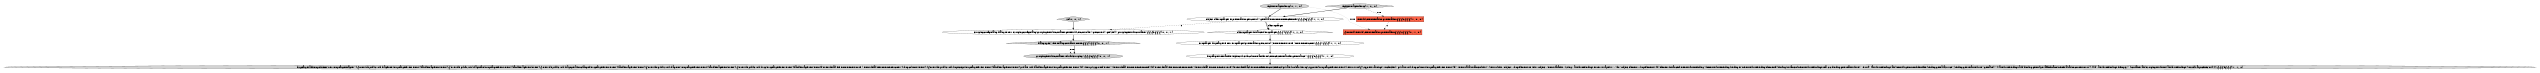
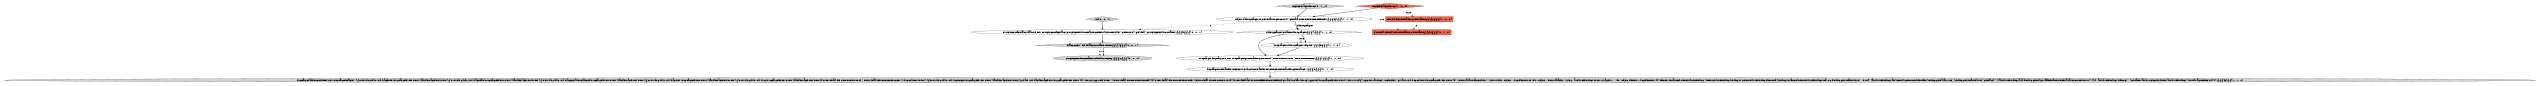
  digraph {
    node [fillcolor=white shape=ellipse style=filled]
    edge [style=bold]
    n1 [label="GroupingConfigDialog dialog = new GroupingConfigDialog(groupingResultsContainer.getResultSetController().getControl().getShell(),groupingResultsContainer)@@@3@@@['0', '0', '1']"]
    n2 [fillcolor=lightgray label="dialog.open() == IDialogConstants.OK_ID@@@4@@@['0', '0', '1']" shape=diamond]
    n3 [fillcolor=lightgray label="groupingResultsContainer.rebuildGrouping()@@@6@@@['0', '0', '1']"]
    n4 [fillcolor=tomato label="@NotNull IResultSetPresentation presentation@@@2@@@['0', '1', '0']" shape=box]
    n5 [label="Object oldDropTarget = presentation.getControl().getData(DND.DROP_TARGET_KEY)@@@3@@@['1', '1', '0']"]
    n6 [label="oldDropTarget instanceof DropTarget@@@4@@@['1', '1', '0']" shape=diamond]
+   n7 [label="((DropTarget)oldDropTarget).dispose()@@@5@@@['1', '1', '0']"]
    n8 [label="DropTarget dropTarget = new DropTarget(presentation.getControl(),DND.DROP_MOVE | DND.DROP_COPY)@@@7@@@['1', '1', '0']"]
    n9 [label="dropTarget.setTransfer(LightGrid.GridColumnTransfer.INSTANCE,TextTransfer.getInstance())@@@8@@@['1', '1', '0']"]
-   n10 [fillcolor=lightgray label="registerDragAndDrop['0', '1', '0']"]
-   n11 [fillcolor=lightgray label="registerDragAndDrop['1', '0', '0']" shape=diamond]
+   n10 [fillcolor=lightgray label="registerDragAndDrop['0', '1', '0']" shape=diamond]
+   n11 [fillcolor=tomato label="registerDragAndDrop['1', '0', '0']" shape=diamond]
    n12 [fillcolor=tomato label="IResultSetPresentation presentation@@@2@@@['1', '0', '0']" shape=box]
    n13 [fillcolor=lightgray label="dropTarget.addDropListener(new DropTargetAdapter(){@Override public void dragEnter(DropTargetEvent event){handleDragEvent(event)}@Override public void dragLeave(DropTargetEvent event){handleDragEvent(event)}@Override public void dragOperationChanged(DropTargetEvent event){handleDragEvent(event)}@Override public void dragOver(DropTargetEvent event){handleDragEvent(event)}@Override public void drop(DropTargetEvent event){handleDragEvent(event)if (event.detail == DND.DROP_MOVE || event.detail == DND.DROP_COPY) {dropColumns(event)}}@Override public void dropAccept(DropTargetEvent event){handleDragEvent(event)}private void handleDragEvent(DropTargetEvent event){if (!isDropSupported(event)) {event.detail = DND.DROP_NONE}{if (event.detail == DND.DROP_NONE) {event.detail = DND.DROP_MOVE}}event.feedback = DND.FEEDBACK_SELECT}private boolean isDropSupported(DropTargetEvent event){return true}@SuppressWarnings(\"unchecked\") private void dropColumns(DropTargetEvent event){if (!(event.data instanceof List)) {return}List<Object> dropElements = (List<Object>)event.dataList<String> attributeBindings = new ArrayList<>()for (Object element : dropElements){if (element instanceof DBDAttributeBinding) {DBDAttributeBinding binding = (DBDAttributeBinding)elementif (binding instanceof DBDAttributeBindingMeta && binding.getMetaAttribute() != null) {attributeBindings.add(DBUtils.getQuotedIdentifier(binding.getDataSource(),binding.getMetaAttribute().getLabel()))}{attributeBindings.add(binding.getFullyQualifiedName(DBPEvaluationContext.DML))}}}if (!attributeBindings.isEmpty()) {container.addGroupingAttributes(attributeBindings)}UIUtils.asyncExec(null)}})@@@9@@@['1', '1', '0']"]
    n14 [fillcolor=lightgray label="run['0', '0', '1']" shape=diamond]
    n1 -> n2
    n2 -> n3 [label=true style=dotted]
    n2 -> n3
    n5 -> n1 [label=0 style=dashed]
    n5 -> n6
    n5 -> n6 [label=oldDropTarget style=solid]
+   n6 -> n7 [label=true style=dotted]
+   n6 -> n7
    n6 -> n8
+   n7 -> n8
    n8 -> n9
    n9 -> n13
    n10 -> n4 [label=true style=dotted]
    n10 -> n5
    n11 -> n5
    n11 -> n12 [label=true style=dashed]
    n12 -> n4 [label=0 style=dashed]
    n14 -> n1
  }
